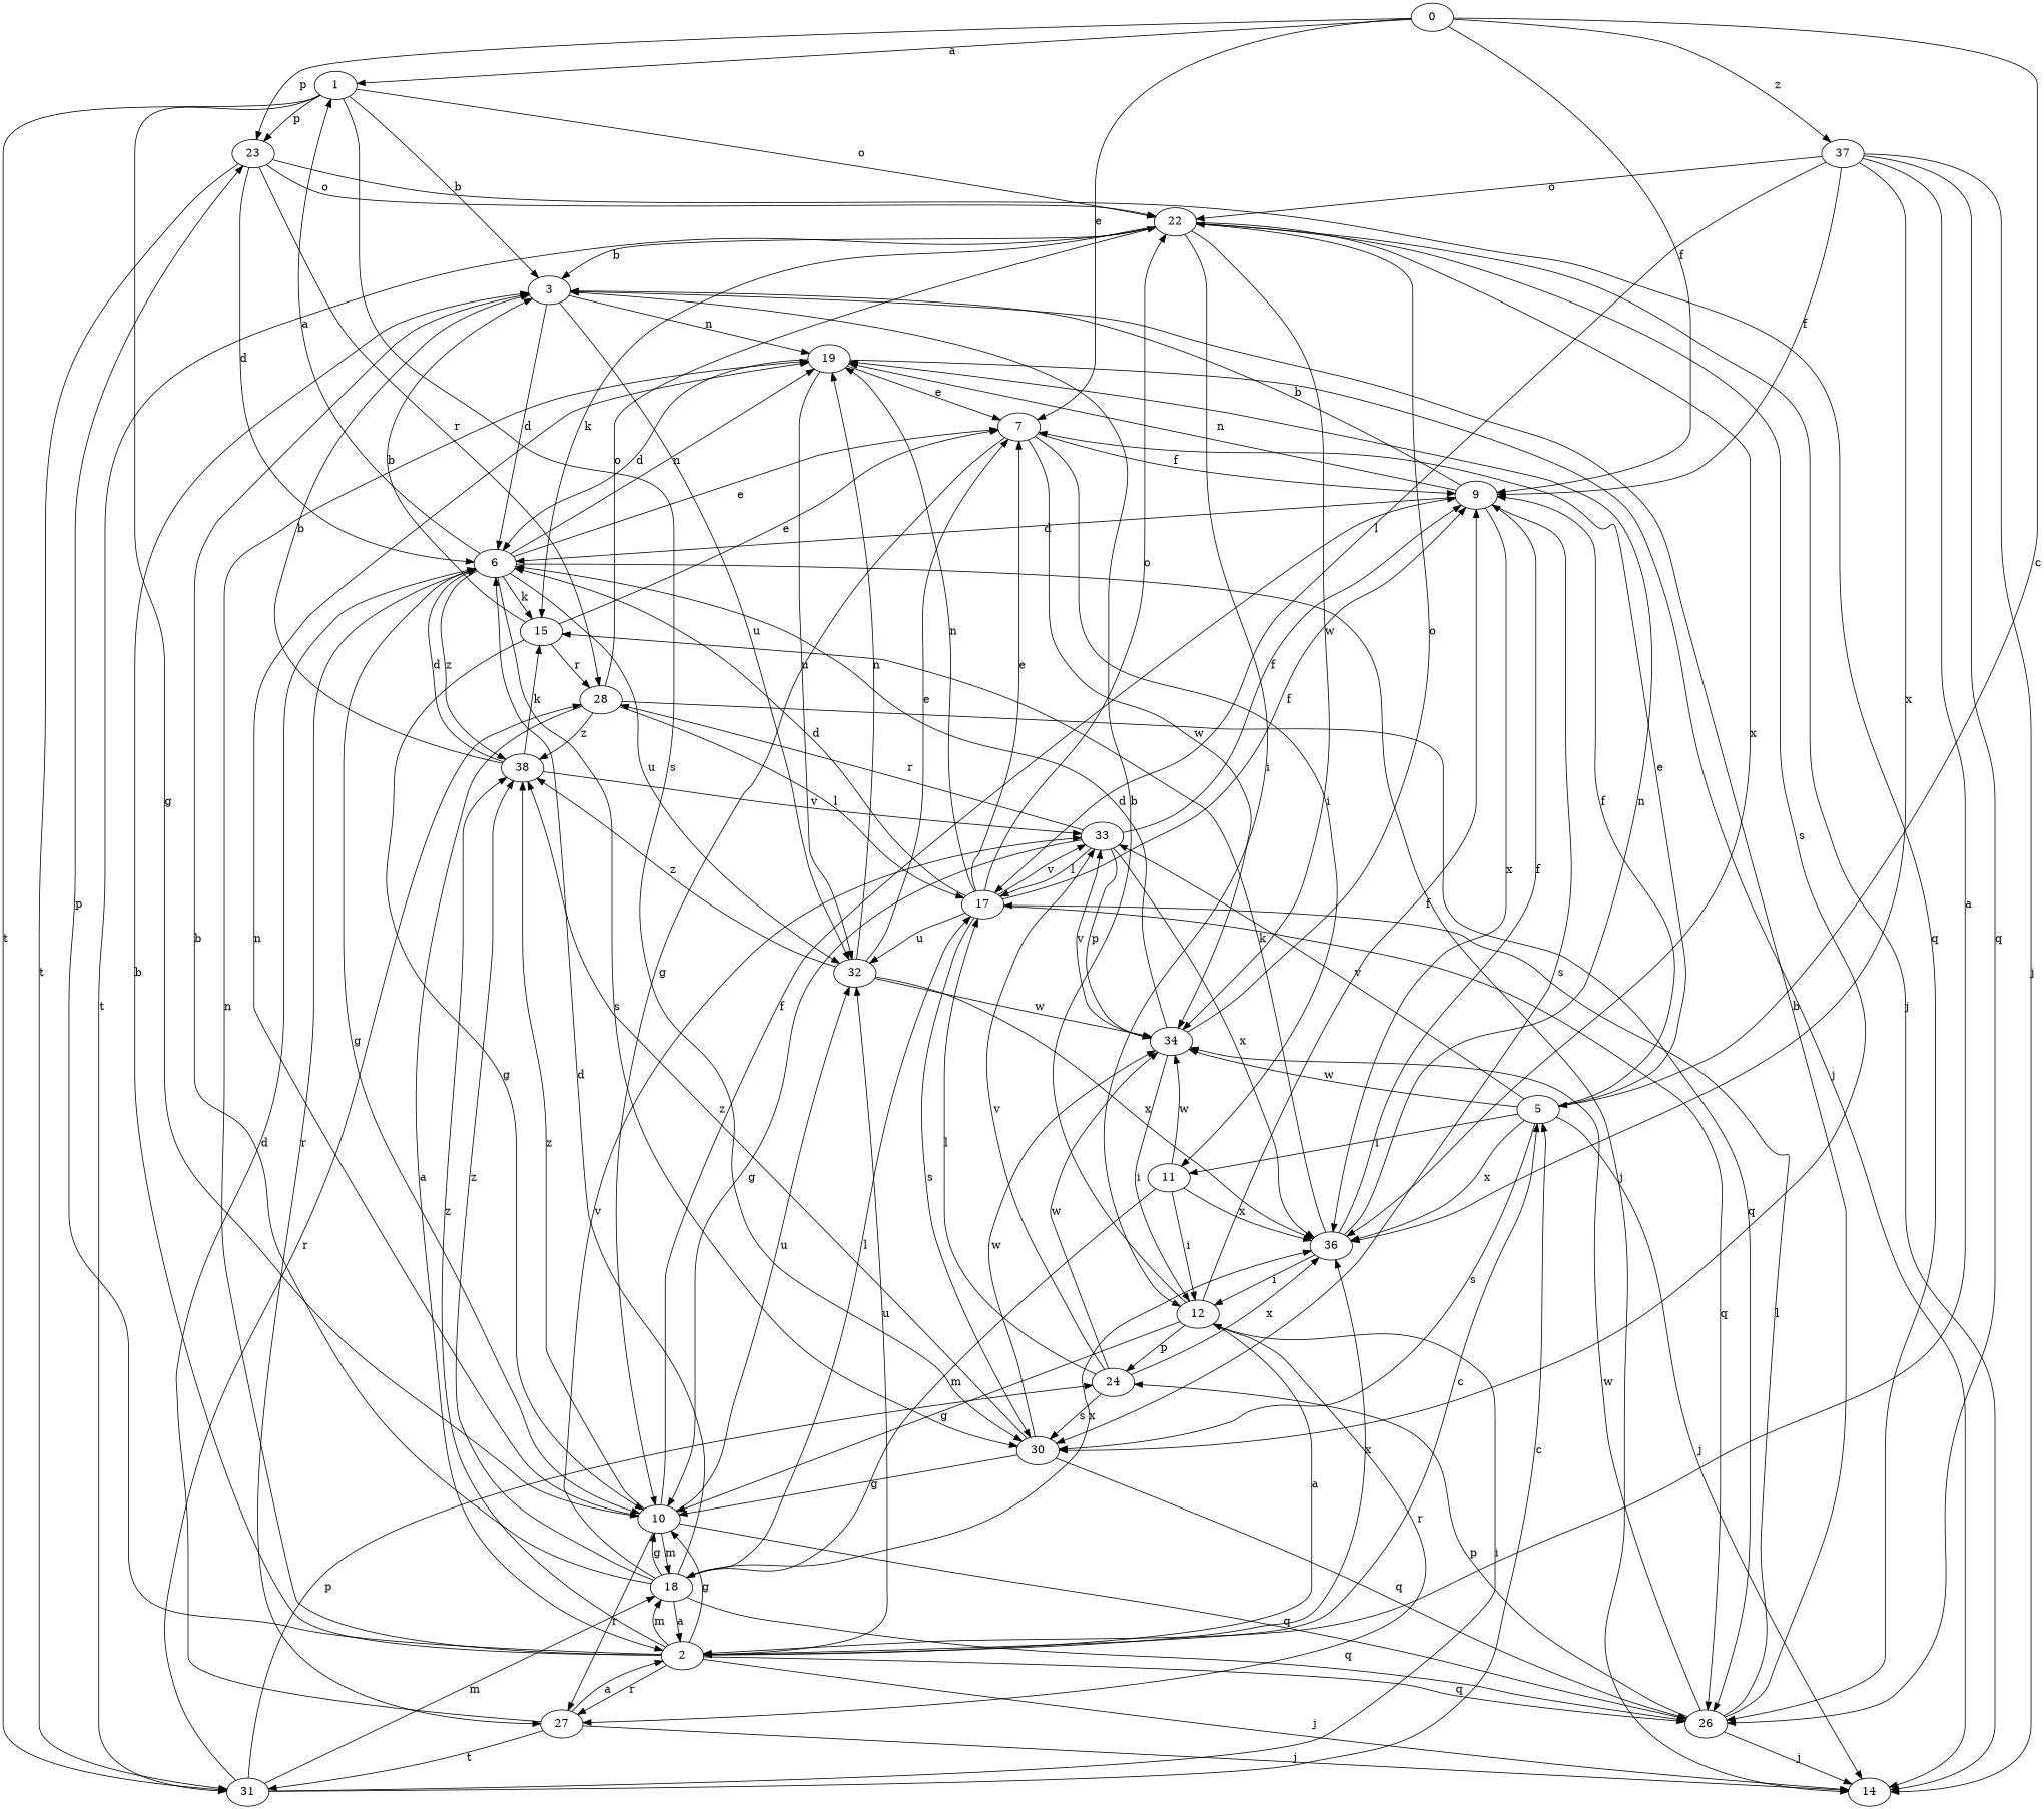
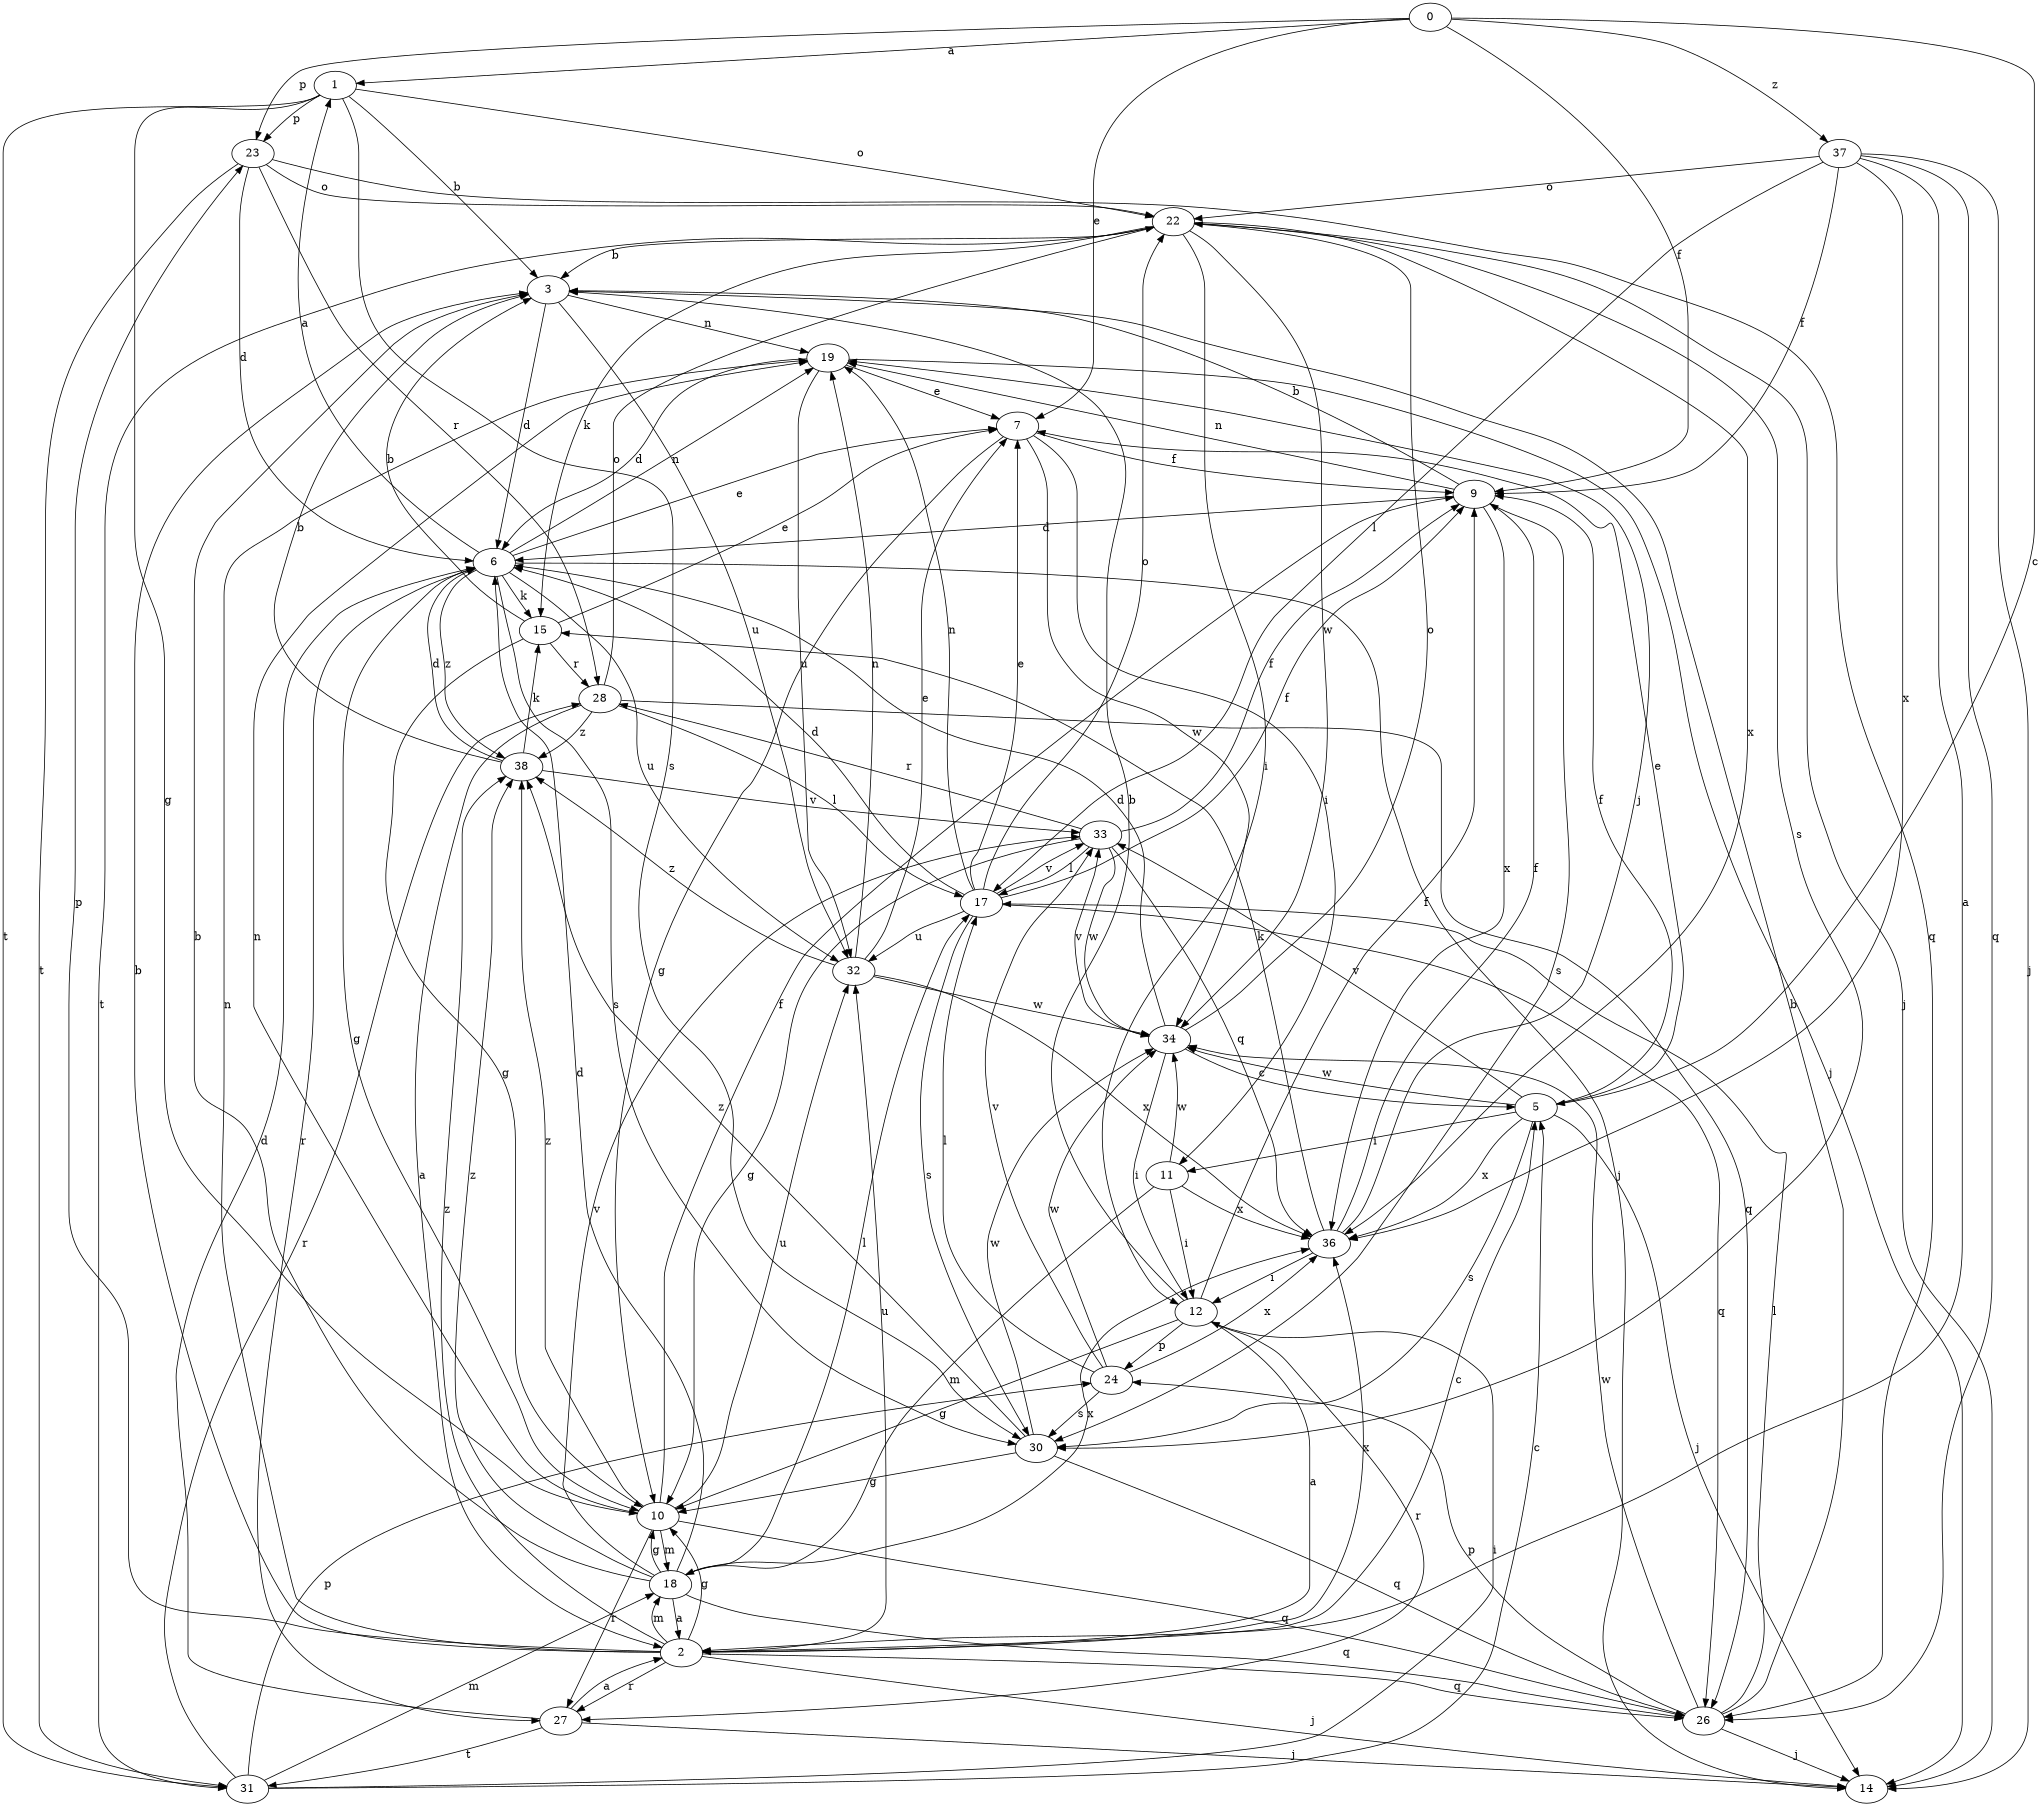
  strict digraph {
    0
    1
    5
    7
    9
    23
    37
    3
    10
    22
    30
    31
    14
    36
    11
    33
    34
    19
    6
    26
    28
    2
    17
    32
    27
    18
    38
    15
    12
    24
    0 -> 1 [label=a]
    0 -> 5 [label=c]
    0 -> 7 [label=e]
    0 -> 9 [label=f]
    0 -> 23 [label=p]
    0 -> 37 [label=z]
    1 -> 23 [label=p]
    1 -> 3 [label=b]
    1 -> 10 [label=g]
    1 -> 22 [label=o]
    1 -> 30 [label=s]
    1 -> 31 [label=t]
    5 -> 7 [label=e]
    5 -> 9 [label=f]
    5 -> 30 [label=s]
    5 -> 14 [label=j]
    5 -> 36 [label=x]
    5 -> 11 [label=i]
    5 -> 33 [label=v]
    5 -> 34 [label=w]
    7 -> 9 [label=f]
    7 -> 10 [label=g]
    7 -> 11 [label=i]
    7 -> 34 [label=w]
    9 -> 3 [label=b]
    9 -> 30 [label=s]
    9 -> 36 [label=x]
    9 -> 19 [label=n]
    9 -> 6 [label=d]
    23 -> 22 [label=o]
    23 -> 31 [label=t]
    23 -> 6 [label=d]
    23 -> 26 [label=q]
    23 -> 28 [label=r]
    37 -> 9 [label=f]
    37 -> 22 [label=o]
    37 -> 14 [label=j]
    37 -> 36 [label=x]
    37 -> 26 [label=q]
    37 -> 2 [label=a]
    37 -> 17 [label=l]
    3 -> 19 [label=n]
    3 -> 6 [label=d]
    3 -> 32 [label=u]
    10 -> 9 [label=f]
    10 -> 19 [label=n]
    10 -> 26 [label=q]
    10 -> 32 [label=u]
    10 -> 27 [label=r]
    10 -> 18 [label=m]
    10 -> 38 [label=z]
    22 -> 3 [label=b]
    22 -> 30 [label=s]
    22 -> 31 [label=t]
    22 -> 14 [label=j]
    22 -> 36 [label=x]
    22 -> 34 [label=w]
    22 -> 15 [label=k]
    22 -> 12 [label=i]
    30 -> 10 [label=g]
    30 -> 34 [label=w]
    30 -> 26 [label=q]
    30 -> 38 [label=z]
    31 -> 5 [label=c]
    31 -> 28 [label=r]
    31 -> 18 [label=m]
    31 -> 12 [label=i]
    31 -> 24 [label=p]
    36 -> 9 [label=f]
-   36 -> 19 [label=n]
+   36 -> 19 [label=j]
    36 -> 15 [label=k]
    36 -> 12 [label=i]
    11 -> 36 [label=x]
    11 -> 34 [label=w]
    11 -> 18 [label=m]
    11 -> 12 [label=i]
    33 -> 9 [label=f]
    33 -> 10 [label=g]
-   33 -> 36 [label=x]
-   33 -> 34 [label=p]
+   33 -> 36 [label=q]
+   33 -> 34 [label=w]
    33 -> 28 [label=r]
    33 -> 17 [label=l]
+   34 -> 5 [label=c]
    34 -> 22 [label=o]
    34 -> 33 [label=v]
    34 -> 6 [label=d]
    34 -> 12 [label=i]
    19 -> 7 [label=e]
    19 -> 14 [label=j]
    19 -> 6 [label=d]
    19 -> 32 [label=u]
    6 -> 1 [label=a]
    6 -> 7 [label=e]
    6 -> 10 [label=g]
    6 -> 30 [label=s]
    6 -> 14 [label=j]
    6 -> 19 [label=n]
    6 -> 32 [label=u]
    6 -> 27 [label=r]
    6 -> 38 [label=z]
    6 -> 15 [label=k]
    26 -> 3 [label=b]
    26 -> 14 [label=j]
    26 -> 34 [label=w]
    26 -> 17 [label=l]
    26 -> 24 [label=p]
    28 -> 22 [label=o]
    28 -> 26 [label=q]
    28 -> 2 [label=a]
    28 -> 17 [label=l]
    28 -> 38 [label=z]
    2 -> 5 [label=c]
    2 -> 23 [label=p]
    2 -> 3 [label=b]
    2 -> 10 [label=g]
    2 -> 14 [label=j]
    2 -> 36 [label=x]
    2 -> 19 [label=n]
    2 -> 26 [label=q]
    2 -> 32 [label=u]
    2 -> 27 [label=r]
    2 -> 18 [label=m]
    2 -> 38 [label=z]
    17 -> 7 [label=e]
    17 -> 9 [label=f]
    17 -> 22 [label=o]
    17 -> 30 [label=s]
    17 -> 33 [label=v]
    17 -> 19 [label=n]
    17 -> 6 [label=d]
    17 -> 26 [label=q]
    17 -> 32 [label=u]
    32 -> 7 [label=e]
    32 -> 36 [label=x]
    32 -> 34 [label=w]
    32 -> 19 [label=n]
    32 -> 38 [label=z]
    27 -> 31 [label=t]
    27 -> 14 [label=j]
    27 -> 6 [label=d]
    27 -> 2 [label=a]
    18 -> 3 [label=b]
    18 -> 10 [label=g]
    18 -> 36 [label=x]
    18 -> 33 [label=v]
    18 -> 6 [label=d]
    18 -> 26 [label=q]
    18 -> 2 [label=a]
    18 -> 17 [label=l]
    18 -> 38 [label=z]
    38 -> 3 [label=b]
    38 -> 33 [label=v]
    38 -> 6 [label=d]
    38 -> 15 [label=k]
    15 -> 7 [label=e]
    15 -> 3 [label=b]
    15 -> 10 [label=g]
    15 -> 28 [label=r]
    12 -> 9 [label=f]
    12 -> 3 [label=b]
    12 -> 10 [label=g]
    12 -> 2 [label=a]
    12 -> 27 [label=r]
    12 -> 24 [label=p]
    24 -> 30 [label=s]
    24 -> 36 [label=x]
    24 -> 33 [label=v]
    24 -> 34 [label=w]
    24 -> 17 [label=l]
  }
